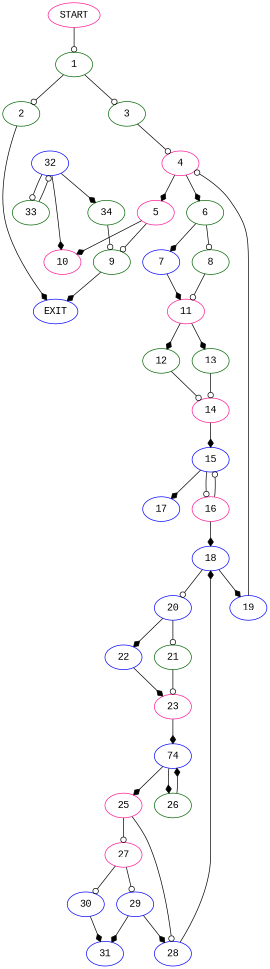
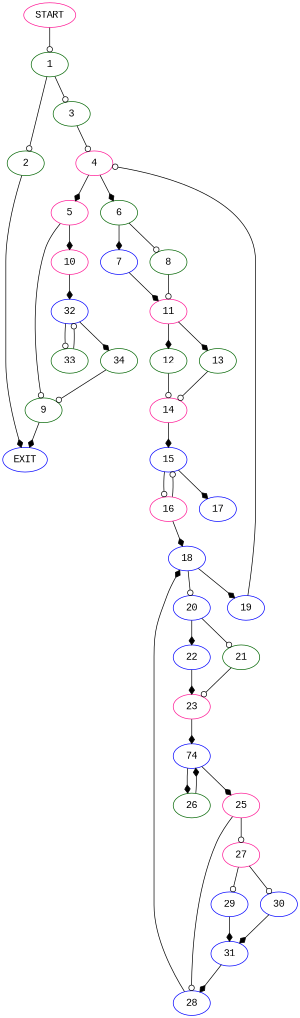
  digraph {
    fontname="Liberation Mono"
    node [color=blue fontname="Liberation Mono"]
    edge [arrowhead=diamond fontname="Liberation Mono"]
    n1 [color=deeppink label=START]
    1 [color=darkgreen]
    2 [color=darkgreen]
    3 [color=darkgreen]
    n5 [label=EXIT]
    4 [color=deeppink]
    5 [color=deeppink]
    6 [color=darkgreen]
    9 [color=darkgreen]
    10 [color=deeppink]
    7
    8 [color=darkgreen]
    32
    11 [color=deeppink]
    12 [color=darkgreen]
    13 [color=darkgreen]
    33 [color=darkgreen]
    34 [color=darkgreen]
    14 [color=deeppink]
    15
    16 [color=deeppink]
    17
    18
    19
    20
    21 [color=darkgreen]
    22
    23 [color=deeppink]
    n29 [label=74]
    25 [color=deeppink]
    26 [color=darkgreen]
    27 [color=deeppink]
    28
    29
    30
    31
    n1 -> 1 [arrowhead=odot]
    1 -> 2 [arrowhead=odot]
    1 -> 3 [arrowhead=odot]
    2 -> n5
    3 -> 4 [arrowhead=odot]
    4 -> 5
    4 -> 6
    5 -> 9 [arrowhead=odot]
    5 -> 10
    6 -> 7
    6 -> 8 [arrowhead=odot]
    9 -> n5
-   32 -> 10
+   10 -> 32
    7 -> 11
    8 -> 11 [arrowhead=odot]
    32 -> 33 [arrowhead=odot]
    32 -> 34
    11 -> 12
    11 -> 13
    12 -> 14 [arrowhead=odot]
    13 -> 14 [arrowhead=odot]
    33 -> 32 [arrowhead=odot]
    34 -> 9 [arrowhead=odot]
    14 -> 15
    15 -> 16 [arrowhead=odot]
    15 -> 17
    16 -> 15 [arrowhead=odot]
    16 -> 18
    18 -> 19
    18 -> 20 [arrowhead=odot]
    19 -> 4 [arrowhead=odot]
    20 -> 21 [arrowhead=odot]
    20 -> 22
    21 -> 23 [arrowhead=odot]
    22 -> 23
    23 -> n29
    n29 -> 25
    n29 -> 26
    25 -> 27 [arrowhead=odot]
    25 -> 28 [arrowhead=odot]
    26 -> n29
    27 -> 29 [arrowhead=odot]
    27 -> 30 [arrowhead=odot]
    28 -> 18
    29 -> 31
    30 -> 31
-   29 -> 28
+   31 -> 28
  }
